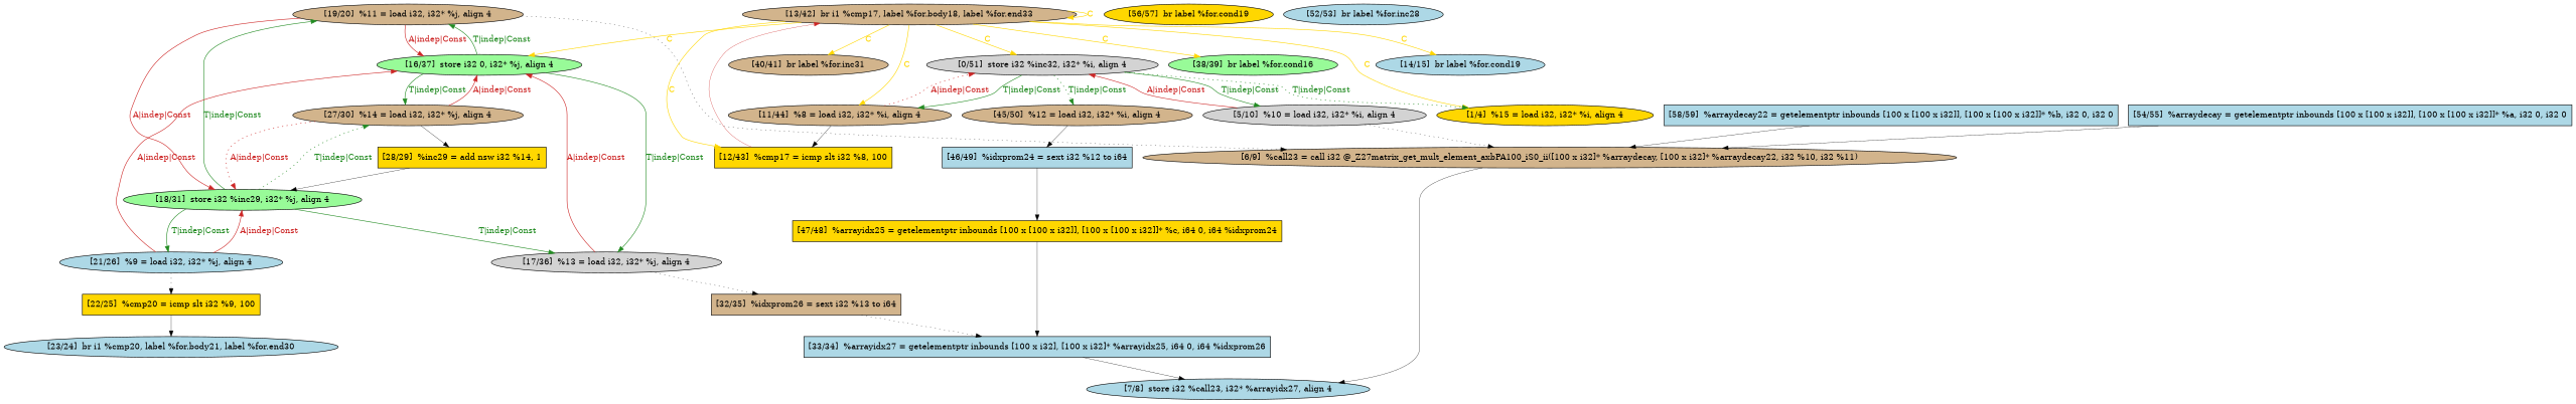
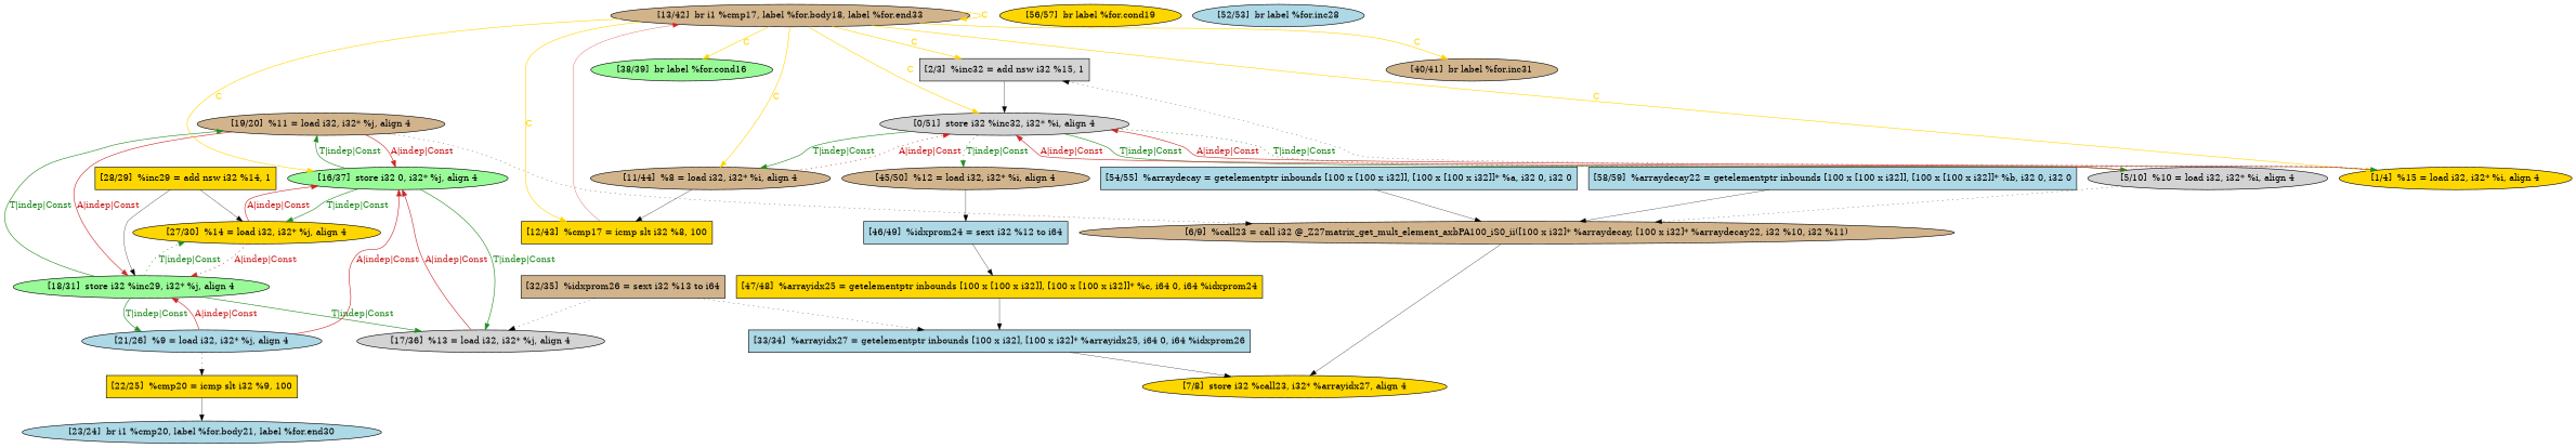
  digraph {
    node [fillcolor=lightblue shape=ellipse style=filled]
    edge [color=black fontcolor=black penwidth=1.0 style=solid]
    n1 [fillcolor=gold label="[47/48]  %arrayidx25 = getelementptr inbounds [100 x [100 x i32]], [100 x [100 x i32]]* %c, i64 0, i64 %idxprom24" shape=rectangle]
    n2 [label="[33/34]  %arrayidx27 = getelementptr inbounds [100 x i32], [100 x i32]* %arrayidx25, i64 0, i64 %idxprom26" shape=rectangle]
-   n3 [label="[7/8]  store i32 %call23, i32* %arrayidx27, align 4"]
+   n3 [fillcolor=gold label="[7/8]  store i32 %call23, i32* %arrayidx27, align 4"]
    n4 [fillcolor=tan label="[19/20]  %11 = load i32, i32* %j, align 4"]
    n5 [fillcolor=palegreen label="[16/37]  store i32 0, i32* %j, align 4"]
    n6 [fillcolor=tan label="[6/9]  %call23 = call i32 @_Z27matrix_get_mult_element_axbPA100_iS0_ii([100 x i32]* %arraydecay, [100 x i32]* %arraydecay22, i32 %10, i32 %11)"]
    n7 [fillcolor=palegreen label="[18/31]  store i32 %inc29, i32* %j, align 4"]
    n8 [fillcolor=lightgrey label="[17/36]  %13 = load i32, i32* %j, align 4"]
-   n9 [fillcolor=tan label="[27/30]  %14 = load i32, i32* %j, align 4"]
+   n9 [fillcolor=gold label="[27/30]  %14 = load i32, i32* %j, align 4"]
    n10 [label="[21/26]  %9 = load i32, i32* %j, align 4"]
    n11 [fillcolor=palegreen label="[38/39]  br label %for.cond16"]
    n12 [fillcolor=gold label="[28/29]  %inc29 = add nsw i32 %14, 1" shape=rectangle]
    n13 [fillcolor=tan label="[32/35]  %idxprom26 = sext i32 %13 to i64" shape=rectangle]
    n14 [fillcolor=gold label="[22/25]  %cmp20 = icmp slt i32 %9, 100" shape=rectangle]
    n15 [label="[58/59]  %arraydecay22 = getelementptr inbounds [100 x [100 x i32]], [100 x [100 x i32]]* %b, i32 0, i32 0" shape=rectangle]
    n16 [fillcolor=tan label="[13/42]  br i1 %cmp17, label %for.body18, label %for.end33"]
+   n17 [fillcolor=lightgrey label="[2/3]  %inc32 = add nsw i32 %15, 1" shape=rectangle]
    n18 [fillcolor=gold label="[12/43]  %cmp17 = icmp slt i32 %8, 100" shape=rectangle]
    n19 [fillcolor=gold label="[1/4]  %15 = load i32, i32* %i, align 4"]
-   n20 [label="[14/15]  br label %for.cond19"]
    n21 [fillcolor=tan label="[40/41]  br label %for.inc31"]
    n22 [fillcolor=lightgrey label="[0/51]  store i32 %inc32, i32* %i, align 4"]
    n23 [fillcolor=tan label="[11/44]  %8 = load i32, i32* %i, align 4"]
    n24 [fillcolor=lightgrey label="[5/10]  %10 = load i32, i32* %i, align 4"]
    n25 [fillcolor=tan label="[45/50]  %12 = load i32, i32* %i, align 4"]
    n26 [label="[46/49]  %idxprom24 = sext i32 %12 to i64" shape=rectangle]
    n27 [fillcolor=gold label="[56/57]  br label %for.cond19"]
    n28 [label="[23/24]  br i1 %cmp20, label %for.body21, label %for.end30"]
    n29 [label="[52/53]  br label %for.inc28"]
    n30 [label="[54/55]  %arraydecay = getelementptr inbounds [100 x [100 x i32]], [100 x [100 x i32]]* %a, i32 0, i32 0" shape=rectangle]
    n1 -> n2 [penwidth=0.5 style=bold]
    n2 -> n3 [penwidth=0.5]
    n4 -> n5 [color=firebrick3 fontcolor=firebrick3 label="A|indep|Const" style=bold]
    n4 -> n6 [penwidth=0.5 style=dotted]
    n4 -> n7 [color=firebrick3 fontcolor=firebrick3 label="A|indep|Const" style=bold]
    n5 -> n4 [color=forestgreen fontcolor=forestgreen label="T|indep|Const" style=bold]
    n5 -> n8 [color=forestgreen fontcolor=forestgreen label="T|indep|Const"]
    n5 -> n9 [color=forestgreen fontcolor=forestgreen label="T|indep|Const" style=bold]
    n6 -> n3 [penwidth=0.5 style=bold]
    n7 -> n4 [color=forestgreen fontcolor=forestgreen label="T|indep|Const" style=bold]
    n7 -> n8 [color=forestgreen fontcolor=forestgreen label="T|indep|Const" style=bold]
    n7 -> n9 [color=forestgreen fontcolor=forestgreen label="T|indep|Const" style=dotted]
    n7 -> n10 [color=forestgreen fontcolor=forestgreen label="T|indep|Const" style=bold]
    n8 -> n5 [color=firebrick3 fontcolor=firebrick3 label="A|indep|Const" style=bold]
-   n8 -> n13 [penwidth=0.5 style=dotted]
+   n13 -> n8 [penwidth=0.5 style=dotted]
    n9 -> n5 [color=firebrick3 fontcolor=firebrick3 label="A|indep|Const"]
    n9 -> n7 [color=firebrick3 fontcolor=firebrick3 label="A|indep|Const" style=dotted]
-   n9 -> n12 [penwidth=0.5]
+   n12 -> n9 [penwidth=0.5]
    n10 -> n5 [color=firebrick3 fontcolor=firebrick3 label="A|indep|Const"]
    n10 -> n7 [color=firebrick3 fontcolor=firebrick3 label="A|indep|Const"]
    n10 -> n14 [penwidth=0.5 style=dotted]
    n12 -> n7 [penwidth=0.5]
    n13 -> n2 [penwidth=0.5 style=dotted]
    n14 -> n28 [penwidth=0.5]
    n15 -> n6 [penwidth=0.5 style=bold]
    n16 -> n5 [color=gold fontcolor=gold label=C]
    n16 -> n11 [color=gold fontcolor=gold label=C]
    n16 -> n16 [color=gold fontcolor=gold label=C]
+   n16 -> n17 [color=gold fontcolor=gold label=C]
    n16 -> n18 [color=gold fontcolor=gold label=C]
    n16 -> n19 [color=gold fontcolor=gold label=C]
-   n16 -> n20 [color=gold fontcolor=gold label=C]
    n16 -> n21 [color=gold fontcolor=gold label=C]
    n16 -> n22 [color=gold fontcolor=gold label=C]
    n16 -> n23 [color=gold fontcolor=gold label=C]
+   n17 -> n22 [penwidth=0.5 style=bold]
    n18 -> n16 [color=firebrick3 penwidth=0.5]
+   n19 -> n17 [penwidth=0.5 style=dotted]
+   n19 -> n22 [color=firebrick3 fontcolor=firebrick3 label="A|indep|Const"]
    n22 -> n19 [color=forestgreen fontcolor=forestgreen label="T|indep|Const" style=dotted]
    n22 -> n23 [color=forestgreen fontcolor=forestgreen label="T|indep|Const" style=bold]
    n22 -> n24 [color=forestgreen fontcolor=forestgreen label="T|indep|Const"]
    n22 -> n25 [color=forestgreen fontcolor=forestgreen label="T|indep|Const" style=dotted]
    n23 -> n18 [penwidth=0.5 style=bold]
    n23 -> n22 [color=firebrick3 fontcolor=firebrick3 label="A|indep|Const" style=dotted]
    n24 -> n6 [penwidth=0.5 style=dotted]
    n24 -> n22 [color=firebrick3 fontcolor=firebrick3 label="A|indep|Const"]
    n25 -> n26 [penwidth=0.5 style=bold]
    n26 -> n1 [penwidth=0.5]
    n30 -> n6 [penwidth=0.5 style=bold]
  }
